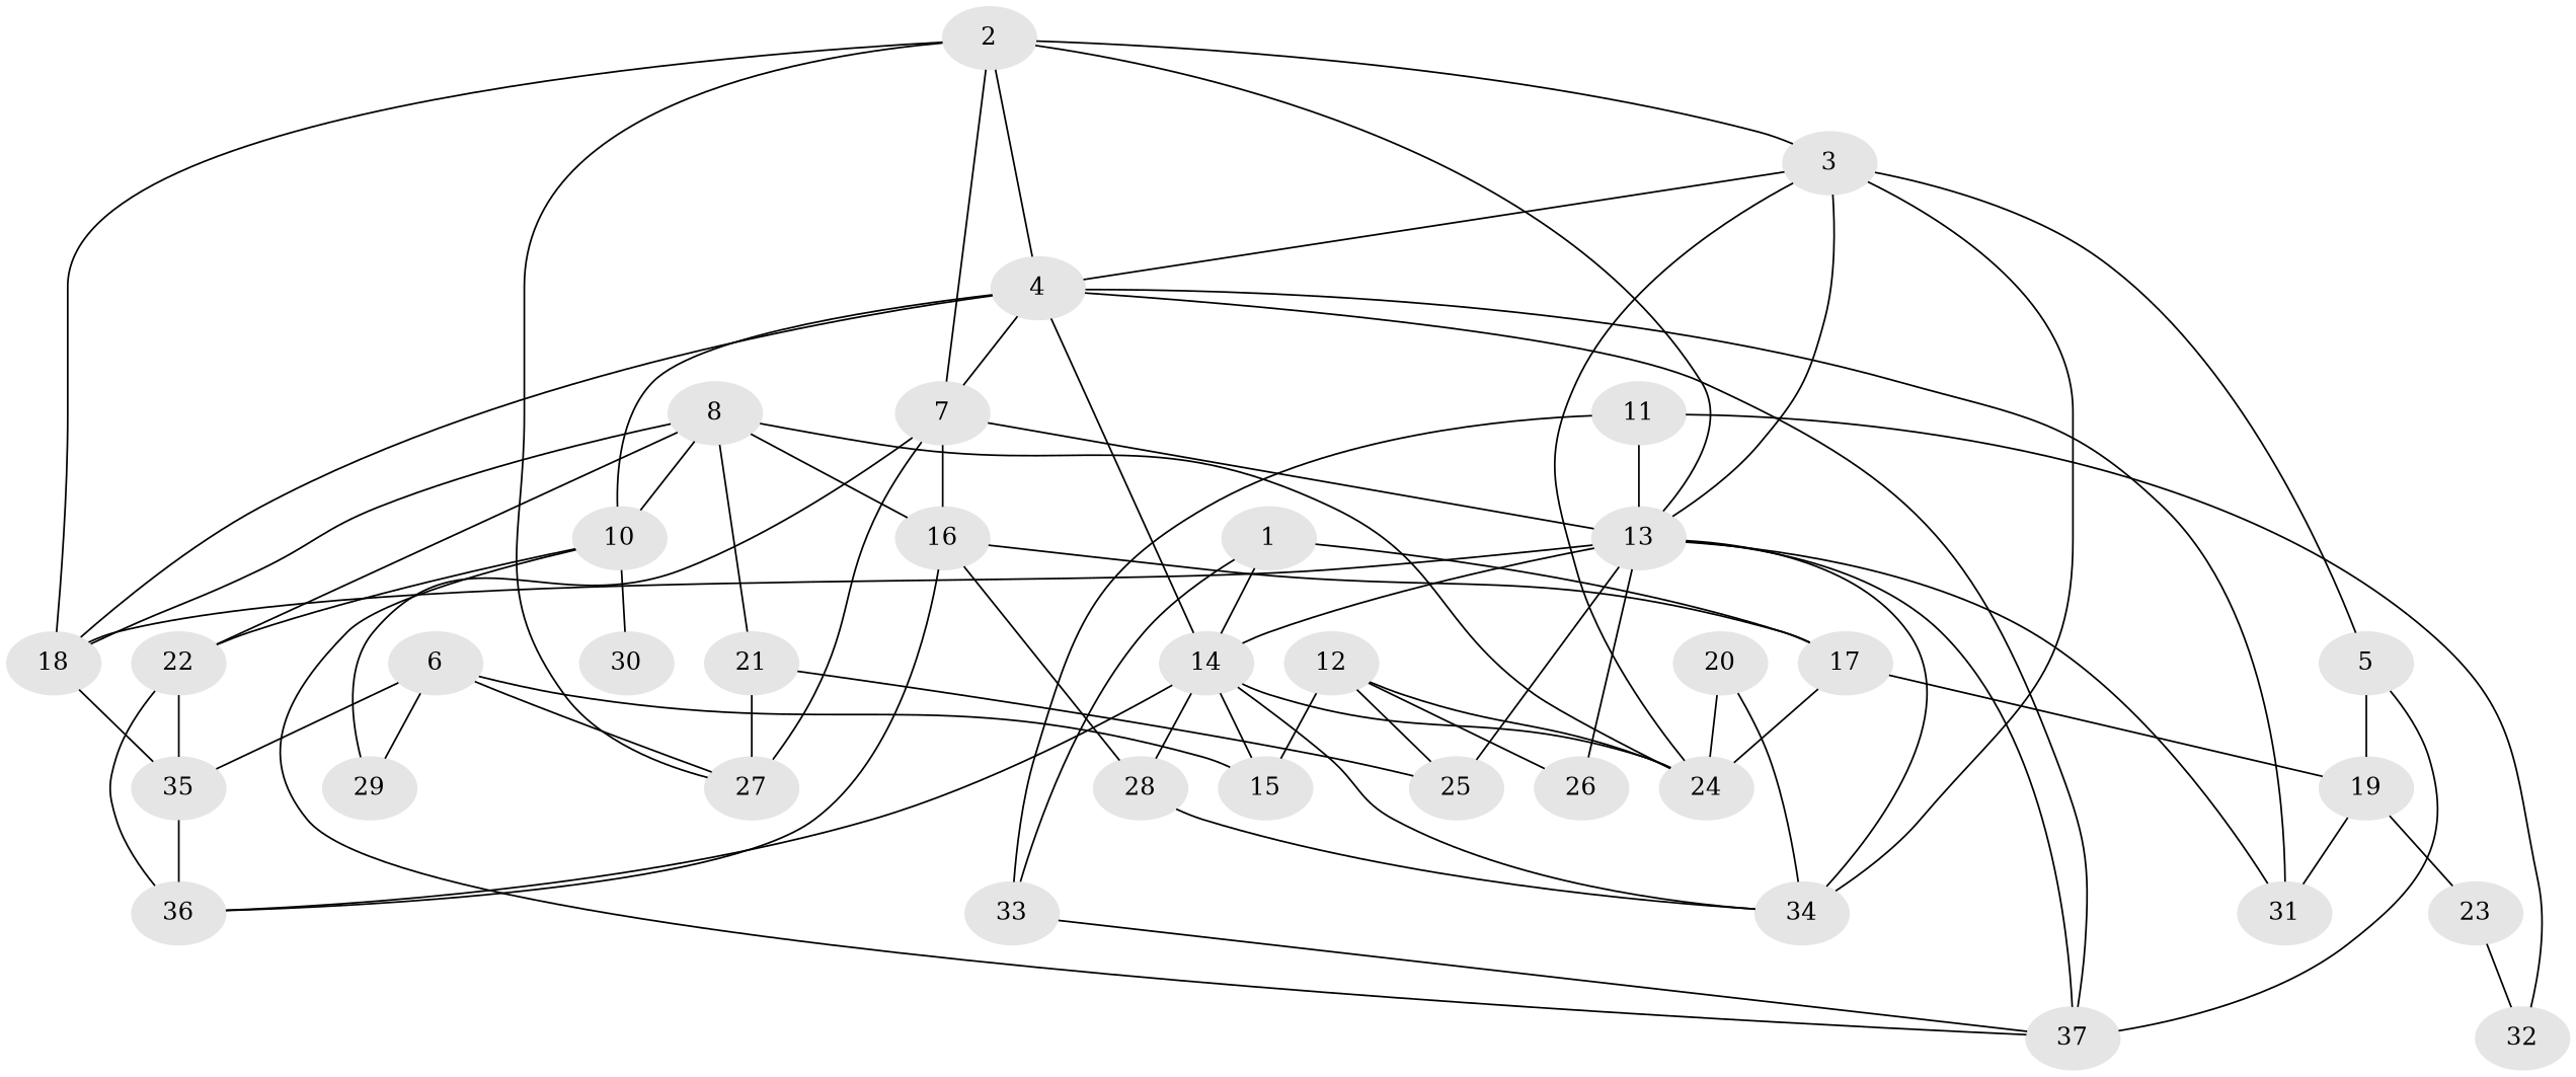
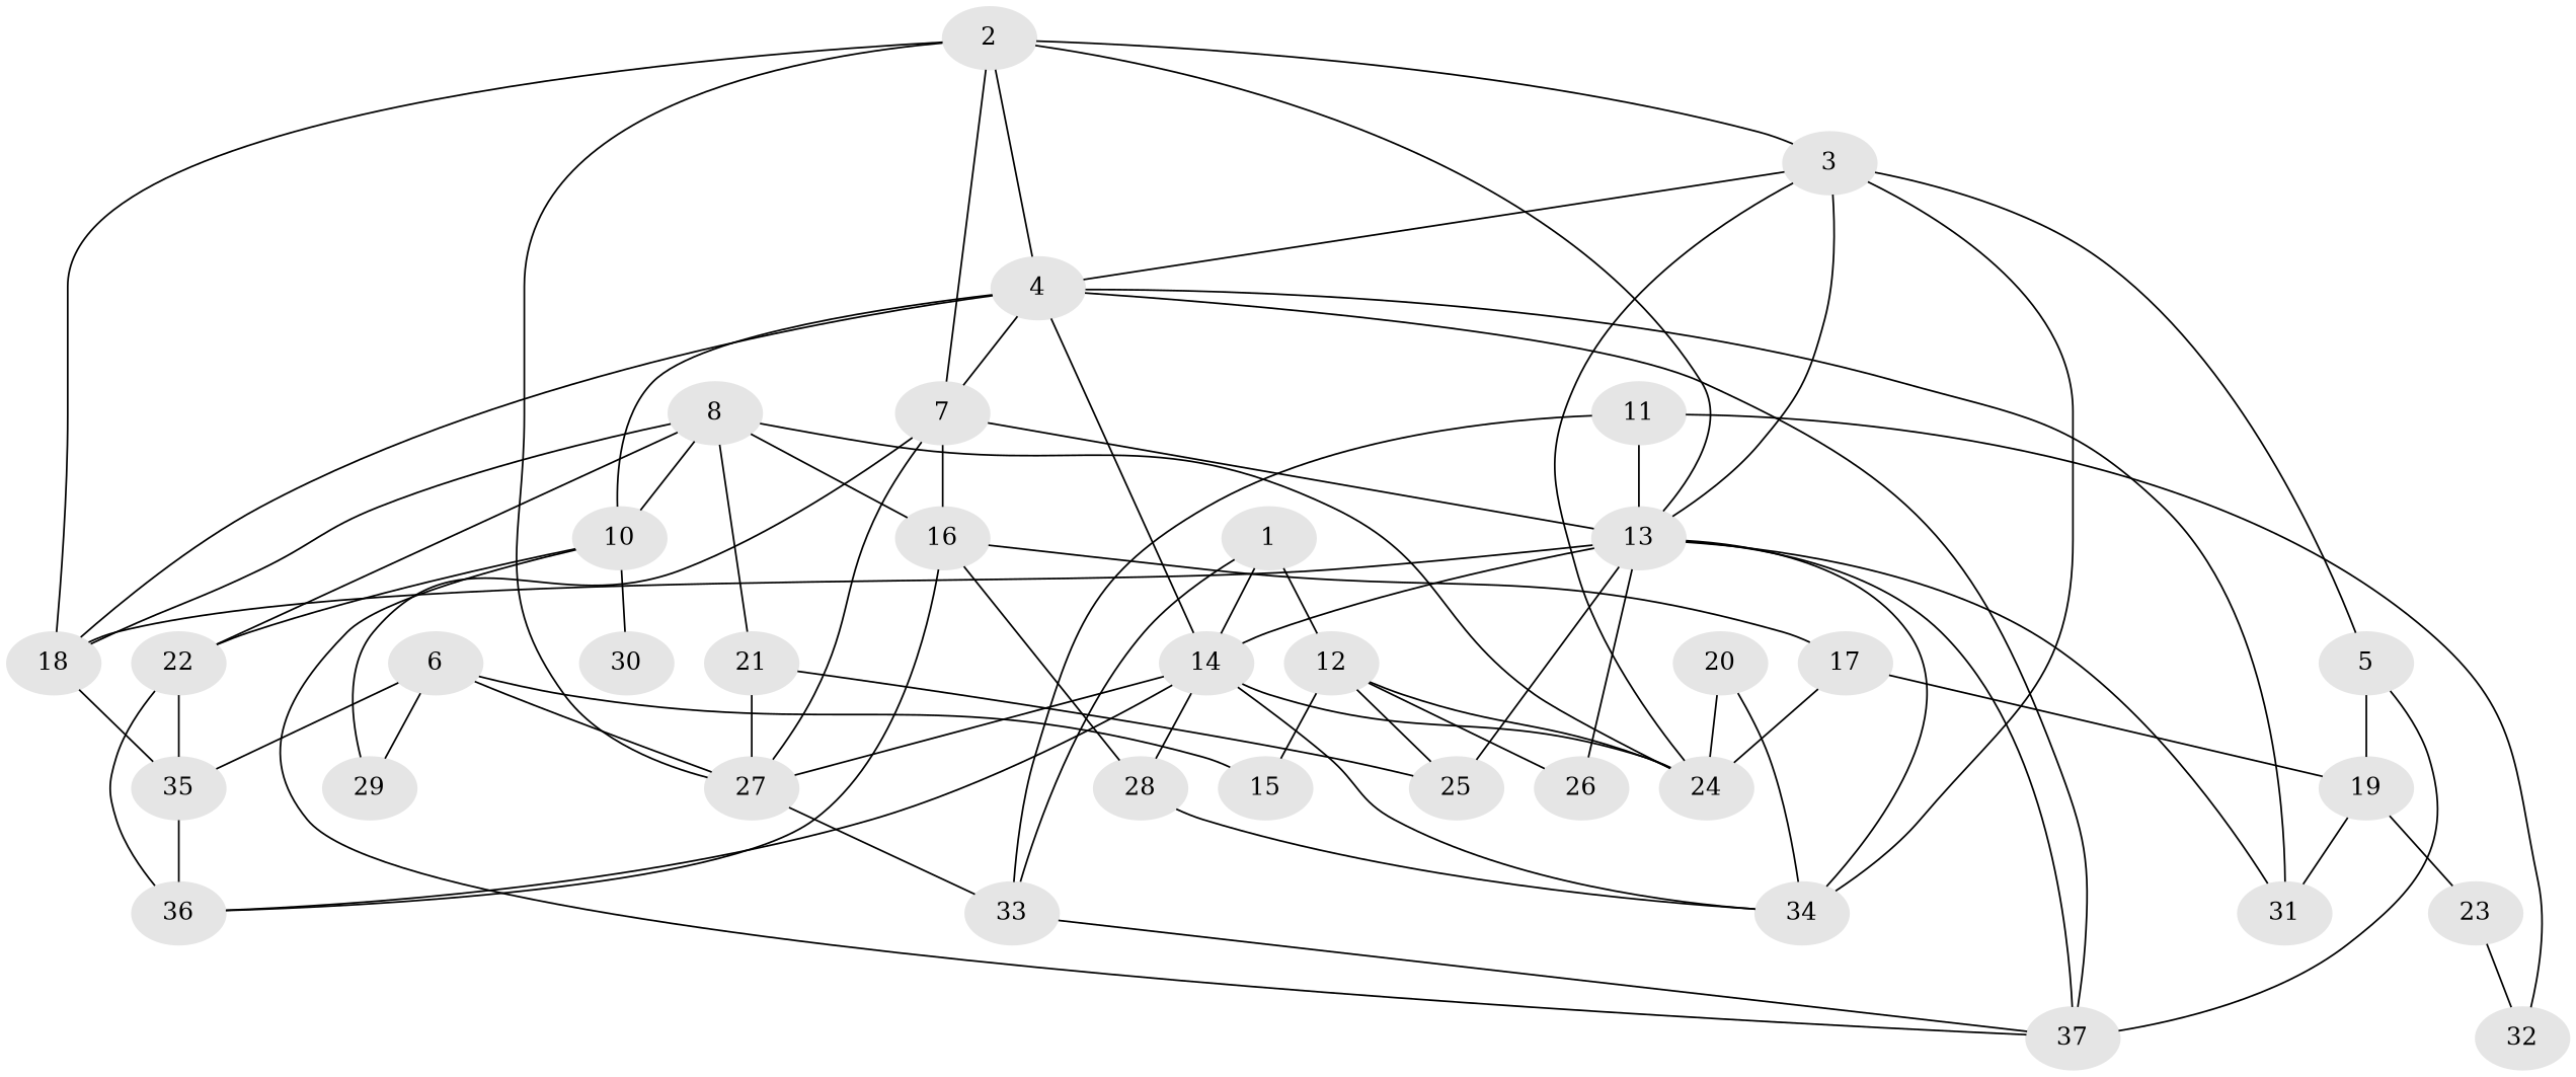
  graph {
    node [color=gray90 style=filled]
    edge [weight=1.0]
    1
    12
    14
    33
    24
    15
    25
    26
    27
    34
    28
    36
    37
    2
    3
    4
    7
    13
    18
    5
    10
    31
    29
    16
    35
    19
    22
    30
    23
    6
    17
    8
    21
    11
    32
    20
-   1 -- 17
+   1 -- 12
    1 -- 14
    1 -- 33
    12 -- 24
    12 -- 15
    12 -- 25
    12 -- 26
    14 -- 24
-   14 -- 15 [weight=3.0]
+   14 -- 27 [weight=3.0]
    14 -- 34
    14 -- 28
    14 -- 36
    33 -- 37
+   27 -- 33
    28 -- 34
    2 -- 27
    2 -- 3
    2 -- 4
    2 -- 7
    2 -- 13 [weight=2.0]
    2 -- 18 [weight=2.0]
    3 -- 24
    3 -- 34
    3 -- 4 [weight=2.0]
    3 -- 13
    3 -- 5
    4 -- 14
    4 -- 37
    4 -- 7
    4 -- 18
    4 -- 10 [weight=2.0]
    4 -- 31
    7 -- 27 [weight=2.0]
    7 -- 13 [weight=2.0]
    7 -- 29 [weight=2.0]
    7 -- 16
    13 -- 14
    13 -- 25
    13 -- 26
    13 -- 34
    13 -- 37
    13 -- 18
    13 -- 31
    18 -- 35
    5 -- 37
    5 -- 19
    10 -- 37
    10 -- 22
    10 -- 30
    16 -- 28
    16 -- 36
    16 -- 17
    35 -- 36
    19 -- 31
    19 -- 23
    22 -- 36
    22 -- 35
    23 -- 32
    6 -- 15
    6 -- 27
    6 -- 29
    6 -- 35
    17 -- 24
    17 -- 19
    8 -- 24 [weight=2.0]
    8 -- 18
    8 -- 10 [weight=2.0]
    8 -- 16
    8 -- 22
    8 -- 21
    21 -- 25
    21 -- 27
    11 -- 33
    11 -- 13
    11 -- 32
    20 -- 24
    20 -- 34
  }
